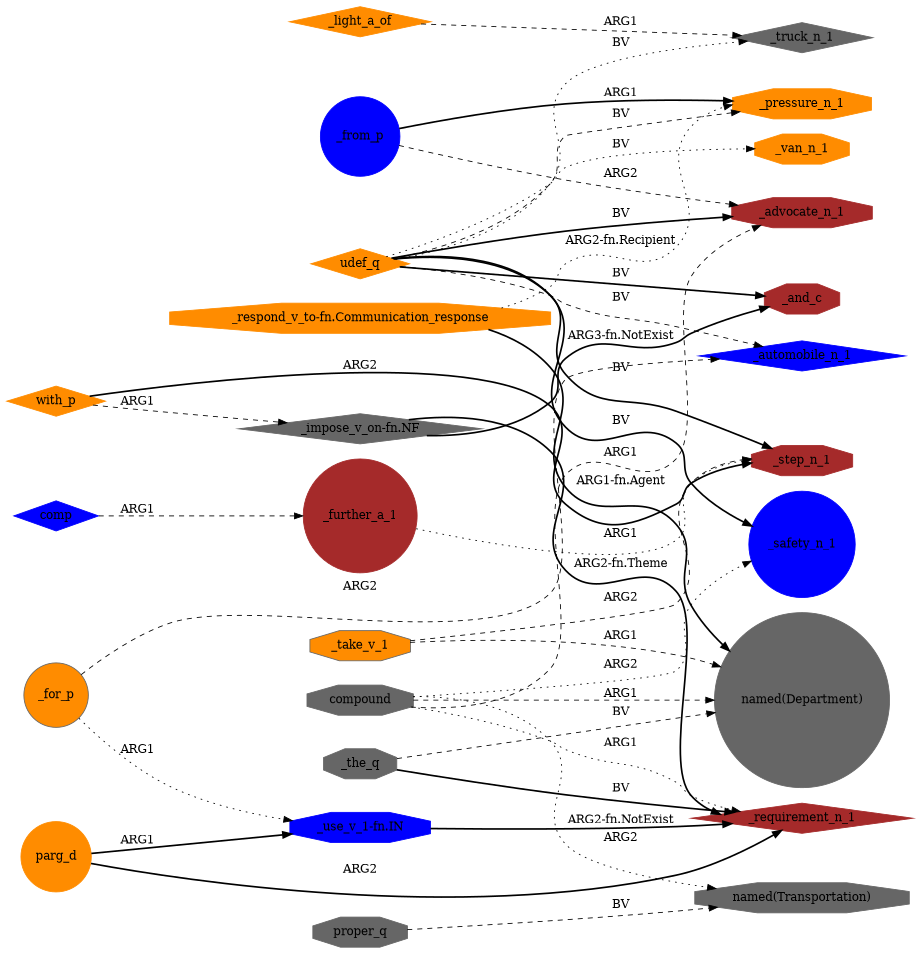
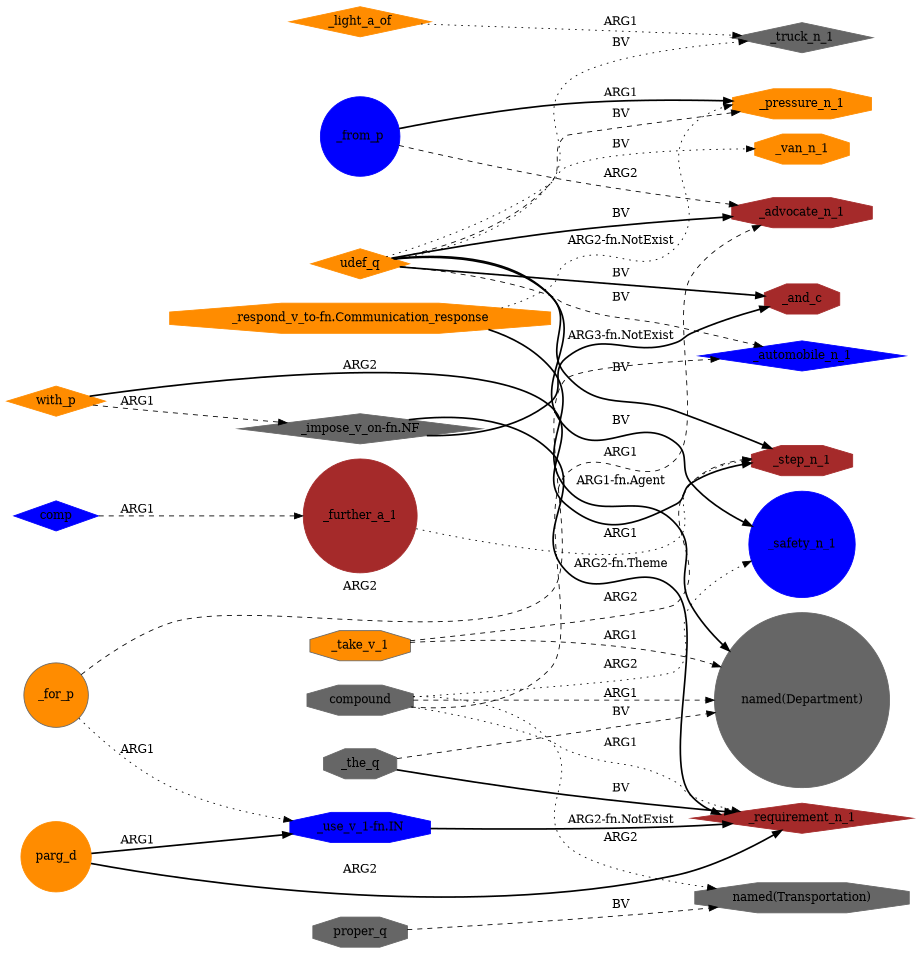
  digraph {
    rankdir=LR
    node [color=gray40 shape=octagon style=filled]
    edge [style=dashed]
    udef_q [color=darkorange shape=diamond]
    _pressure_n_1 [color=darkorange]
    _step_n_1 [color=brown]
    _automobile_n_1 [color=blue shape=diamond]
    _advocate_n_1 [color=brown]
    _truck_n_1 [shape=diamond]
    _van_n_1 [color=darkorange]
    _safety_n_1 [color=blue shape=circle]
    _and_c [color=brown]
    "_impose_v_on-fn.NF" [shape=diamond]
    _requirement_n_1 [color=brown shape=diamond]
    proper_q
    "named(Transportation)"
    _from_p [color=blue shape=circle]
    compound
    "named(Department)" [shape=circle]
    with_p [color=darkorange shape=diamond]
    _further_a_1 [color=brown shape=circle]
    _light_a_of [color=darkorange shape=diamond]
    "_respond_v_to-fn.Communication_response" [color=darkorange]
    comp [color=blue shape=diamond]
    parg_d [color=darkorange shape=circle]
    "_use_v_1-fn.IN" [color=blue]
    _the_q
    _take_v_1 [fillcolor=darkorange]
    _for_p [fillcolor=darkorange shape=circle]
    udef_q -> _pressure_n_1 [label=BV]
    udef_q -> _step_n_1 [label=BV style=bold]
    udef_q -> _automobile_n_1 [label=BV]
    udef_q -> _advocate_n_1 [label=BV style=bold]
    udef_q -> _truck_n_1 [label=BV style=dotted]
    udef_q -> _van_n_1 [label=BV style=dotted]
    udef_q -> _safety_n_1 [label=BV style=bold]
    udef_q -> _and_c [label=BV style=bold]
    "_impose_v_on-fn.NF" -> _and_c [label="ARG3-fn.NotExist" style=bold]
    "_impose_v_on-fn.NF" -> _requirement_n_1 [label="ARG2-fn.Theme" style=bold]
    proper_q -> "named(Transportation)" [label=BV]
    _from_p -> _pressure_n_1 [label=ARG1 style=bold]
    _from_p -> _advocate_n_1 [label=ARG2]
    compound -> _advocate_n_1 [label=ARG1]
    compound -> _safety_n_1 [label=ARG2 style=dotted]
    compound -> _requirement_n_1 [label=ARG1 style=dotted]
    compound -> "named(Transportation)" [label=ARG2 style=dotted]
    compound -> "named(Department)" [label=ARG1]
    with_p -> _step_n_1 [label=ARG2 style=bold]
    with_p -> "_impose_v_on-fn.NF" [label=ARG1]
    _further_a_1 -> _step_n_1 [label=ARG1 style=dotted]
-   _light_a_of -> _truck_n_1 [label=ARG1]
-   "_respond_v_to-fn.Communication_response" -> _pressure_n_1 [label="ARG2-fn.Recipient" style=dotted]
+   _light_a_of -> _truck_n_1 [label=ARG1 style=dotted]
+   "_respond_v_to-fn.Communication_response" -> _pressure_n_1 [label="ARG2-fn.NotExist" style=dotted]
    "_respond_v_to-fn.Communication_response" -> "named(Department)" [label="ARG1-fn.Agent" style=bold]
    comp -> _further_a_1 [label=ARG1]
    parg_d -> _requirement_n_1 [label=ARG2 style=bold]
    parg_d -> "_use_v_1-fn.IN" [label=ARG1 style=bold]
    "_use_v_1-fn.IN" -> _requirement_n_1 [label="ARG2-fn.NotExist" style=bold]
    _the_q -> _requirement_n_1 [label=BV style=bold]
    _the_q -> "named(Department)" [label=BV]
    _take_v_1 -> _step_n_1 [label=ARG2]
    _take_v_1 -> "named(Department)" [label=ARG1]
    _for_p -> _automobile_n_1 [label=ARG2]
    _for_p -> "_use_v_1-fn.IN" [label=ARG1 style=dotted]
  }
